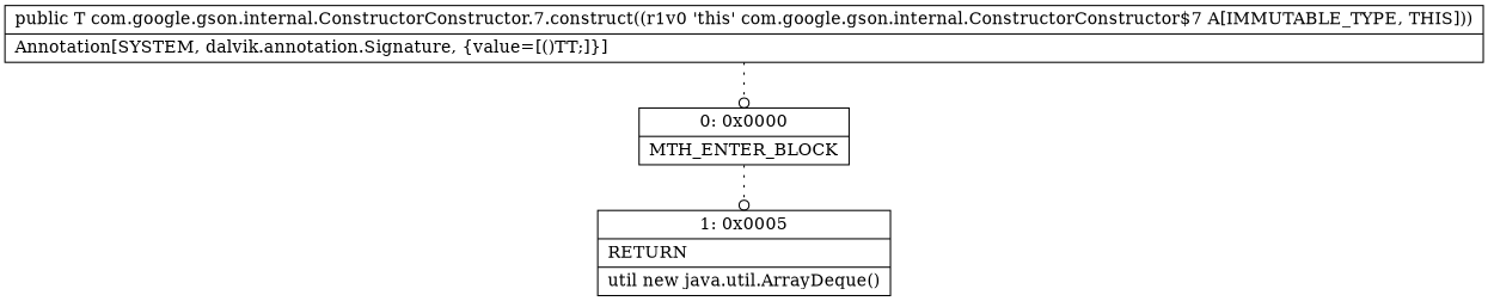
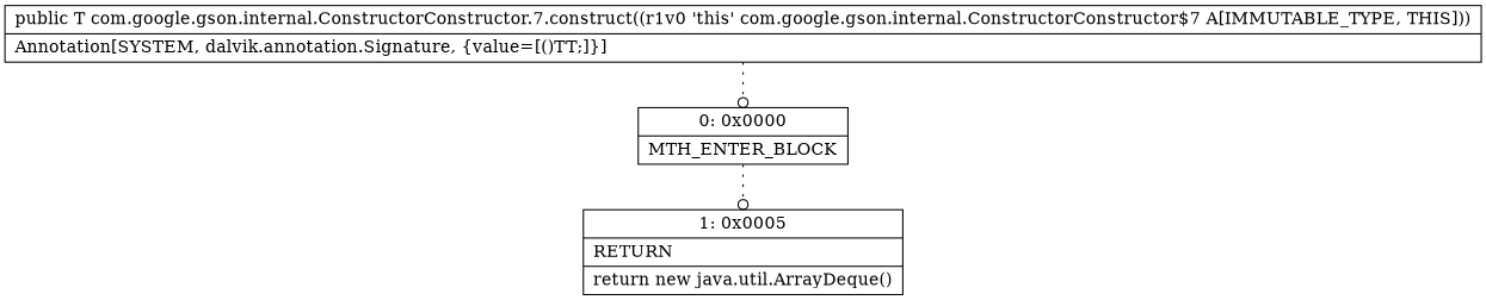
  digraph {
    node [shape=record]
    edge [style=dotted arrowhead=odot]
    n1 [label="{0\:\ 0x0000|MTH_ENTER_BLOCK\l}"]
-   n2 [label="{1\:\ 0x0005|RETURN\l|util new java.util.ArrayDeque()\l}"]
+   n2 [label="{1\:\ 0x0005|RETURN\l|return new java.util.ArrayDeque()\l}"]
    n3 [label="{public T com.google.gson.internal.ConstructorConstructor.7.construct((r1v0 'this' com.google.gson.internal.ConstructorConstructor$7 A[IMMUTABLE_TYPE, THIS]))  | Annotation[SYSTEM, dalvik.annotation.Signature, \{value=[()TT;]\}]\l}"]
    n1 -> n2
    n3 -> n1
  }
